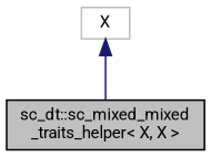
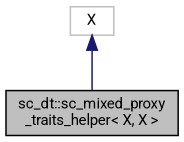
  digraph {
    fontname=Roboto
    node [fontname=Roboto fontsize=10 shape=record style=filled]
-   n1 [color=black fillcolor=grey75 fontcolor=black height=0.2 label="sc_dt::sc_mixed_mixed\l_traits_helper\< X, X \>" width=0.4]
+   n1 [color=black fillcolor=grey75 fontcolor=black height=0.2 label="sc_dt::sc_mixed_proxy\l_traits_helper\< X, X \>" width=0.4]
    n2 [color=grey75 fillcolor=white height=0.2 label=X width=0.4]
    n2 -> n1 [color=midnightblue dir=back fontname=Roboto fontsize=10 labelfontname=FreeSans labelfontsize=10 style=solid]
  }
